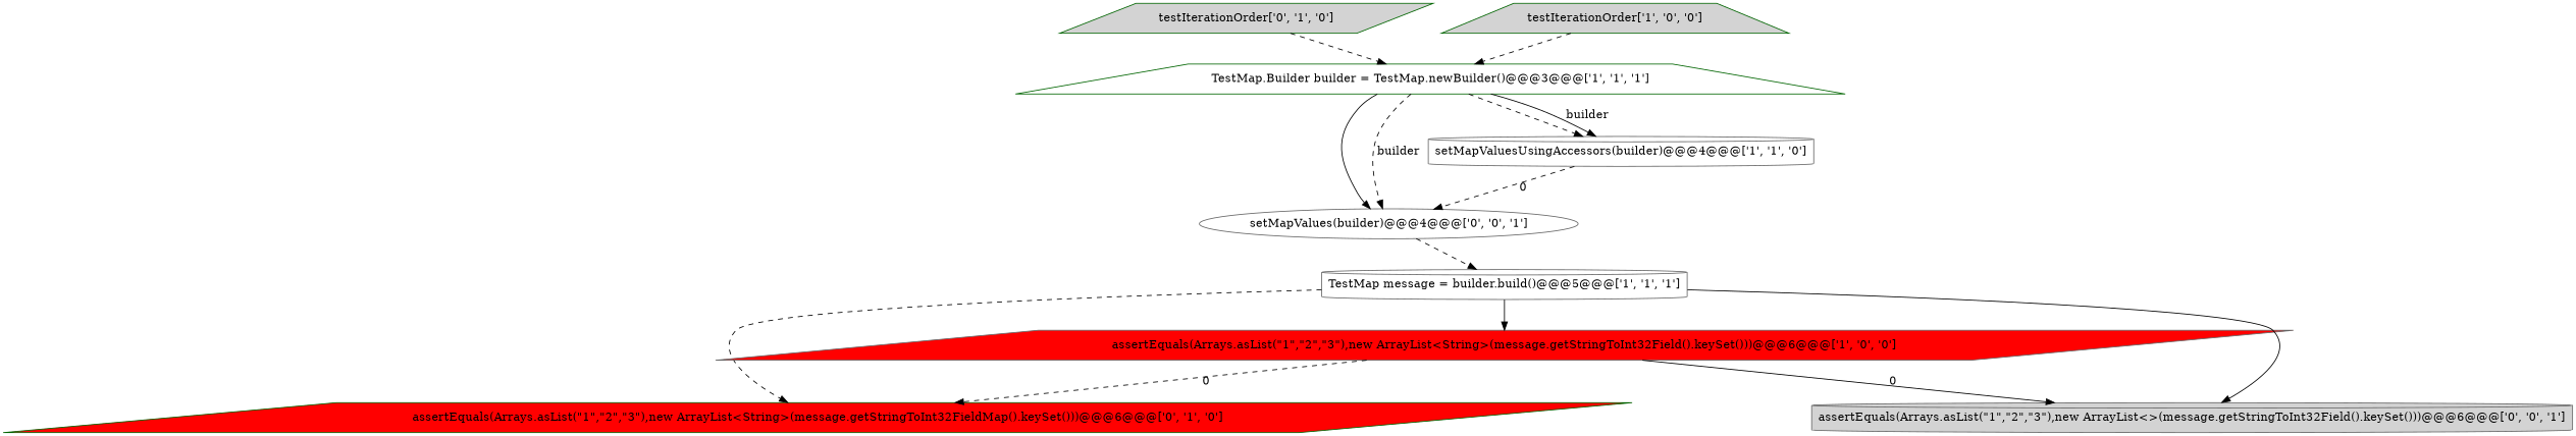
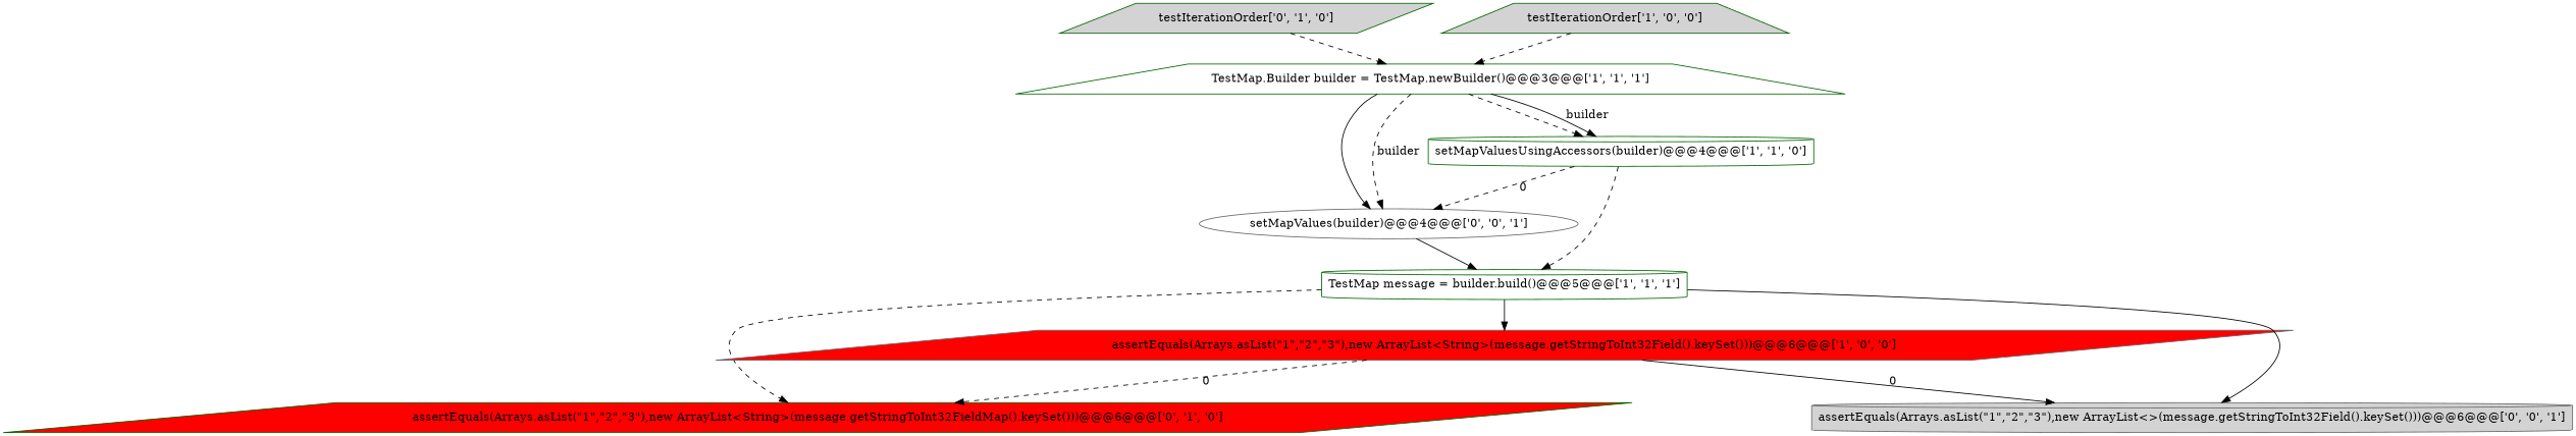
  digraph {
    node [color=darkgreen fillcolor=white shape=cylinder style=filled]
    edge [style=dashed]
    n1 [label="TestMap.Builder builder = TestMap.newBuilder()@@@3@@@['1', '1', '1']" shape=trapezium]
    n2 [color=gray40 label="setMapValues(builder)@@@4@@@['0', '0', '1']" shape=ellipse]
-   n3 [color=gray40 label="setMapValuesUsingAccessors(builder)@@@4@@@['1', '1', '0']"]
-   n4 [color=gray40 label="TestMap message = builder.build()@@@5@@@['1', '1', '1']"]
+   n3 [label="setMapValuesUsingAccessors(builder)@@@4@@@['1', '1', '0']"]
+   n4 [label="TestMap message = builder.build()@@@5@@@['1', '1', '1']"]
    n5 [fillcolor=red label="assertEquals(Arrays.asList(\"1\",\"2\",\"3\"),new ArrayList<String>(message.getStringToInt32FieldMap().keySet()))@@@6@@@['0', '1', '0']" shape=parallelogram]
    n6 [color=gray40 fillcolor=red label="assertEquals(Arrays.asList(\"1\",\"2\",\"3\"),new ArrayList<String>(message.getStringToInt32Field().keySet()))@@@6@@@['1', '0', '0']" shape=parallelogram]
    n7 [color=gray40 fillcolor=lightgray label="assertEquals(Arrays.asList(\"1\",\"2\",\"3\"),new ArrayList<>(message.getStringToInt32Field().keySet()))@@@6@@@['0', '0', '1']"]
    n8 [fillcolor=lightgray label="testIterationOrder['0', '1', '0']" shape=parallelogram]
    n9 [fillcolor=lightgray label="testIterationOrder['1', '0', '0']" shape=trapezium]
    n1 -> n2 [style=solid]
    n1 -> n2 [label=builder]
    n1 -> n3
    n1 -> n3 [label=builder style=solid]
-   n2 -> n4
+   n2 -> n4 [style=solid]
    n3 -> n2 [label=0]
+   n3 -> n4
    n4 -> n5
    n4 -> n6 [style=solid]
    n4 -> n7 [style=solid]
    n6 -> n5 [label=0]
    n6 -> n7 [label=0 style=solid]
    n8 -> n1
    n9 -> n1
  }
